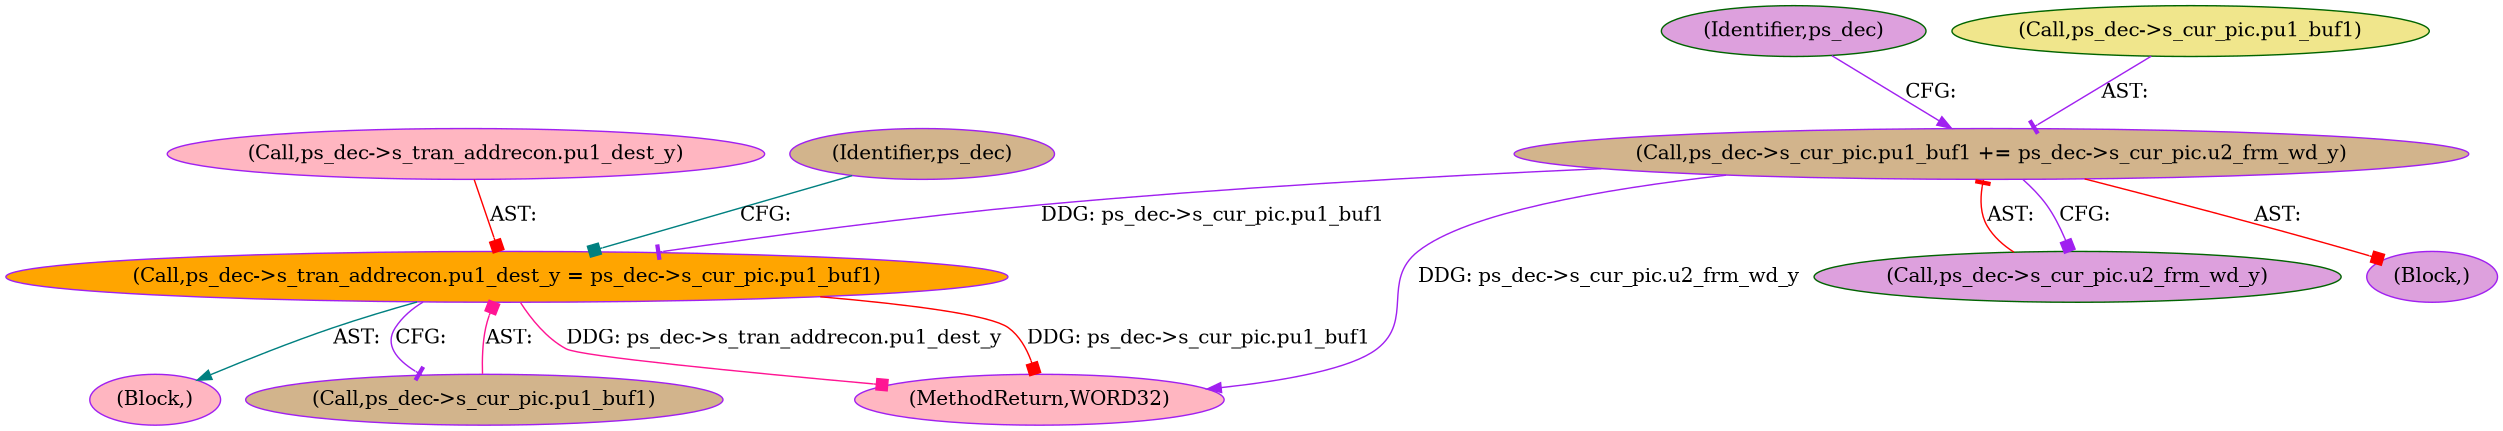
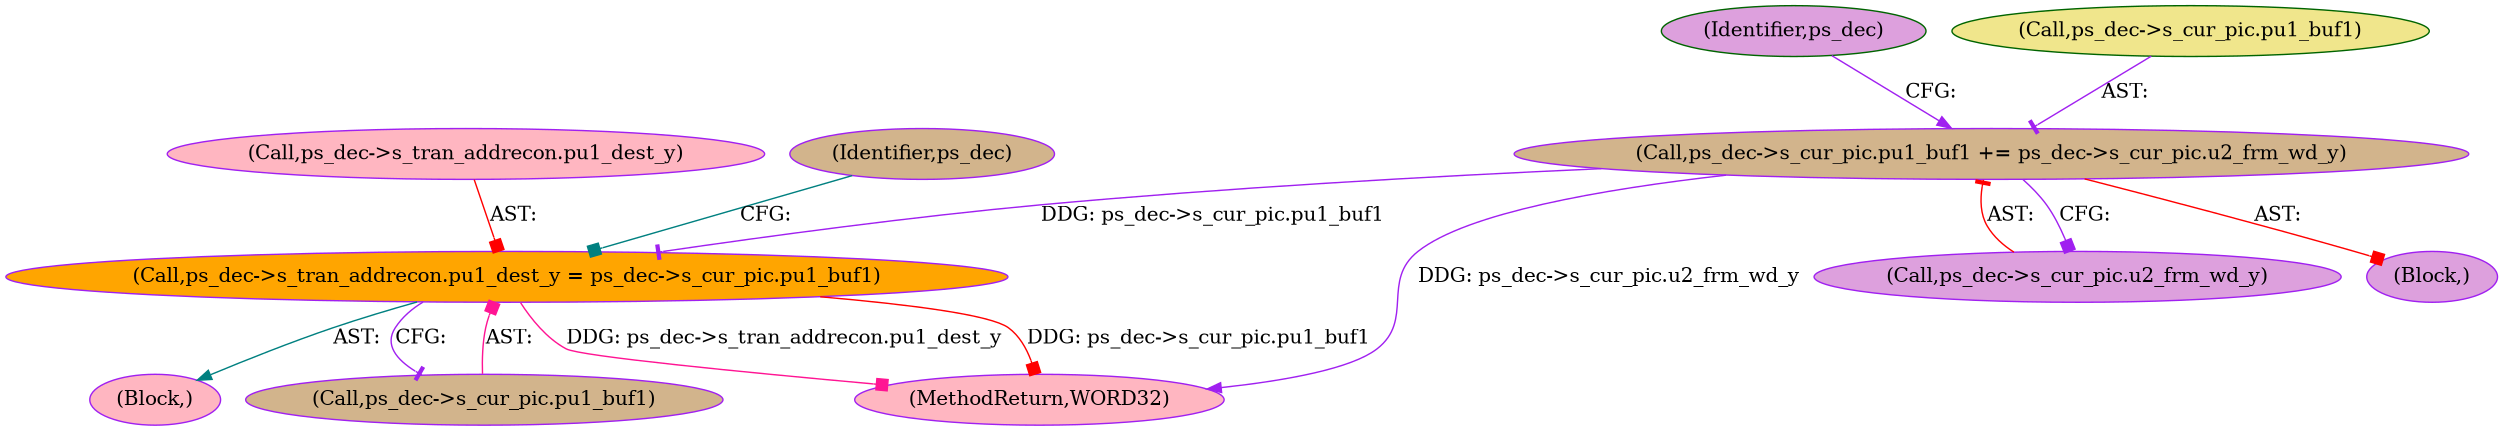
  digraph {
    node [style=filled fillcolor=tan color=purple]
    edge [color=purple arrowhead=box]
    n1 [label="(Call,ps_dec->s_cur_pic.pu1_buf1 += ps_dec->s_cur_pic.u2_frm_wd_y)"]
    n2 [label="(Call,ps_dec->s_tran_addrecon.pu1_dest_y = ps_dec->s_cur_pic.pu1_buf1)" fillcolor=orange]
-   n3 [label="(Call,ps_dec->s_cur_pic.u2_frm_wd_y)" fillcolor=plum color=darkgreen]
+   n3 [label="(Call,ps_dec->s_cur_pic.u2_frm_wd_y)" fillcolor=plum]
    n4 [label="(MethodReturn,WORD32)" fillcolor=lightpink]
    n5 [label="(Block,)" fillcolor=plum]
    n6 [label="(Block,)" fillcolor=lightpink]
    n7 [label="(Call,ps_dec->s_cur_pic.pu1_buf1)"]
    n8 [label="(Call,ps_dec->s_tran_addrecon.pu1_dest_y)" fillcolor=lightpink]
    n9 [label="(Identifier,ps_dec)" fillcolor=plum color=darkgreen]
    n10 [label="(Identifier,ps_dec)"]
    n11 [label="(Call,ps_dec->s_cur_pic.pu1_buf1)" fillcolor=khaki color=darkgreen]
    n1 -> n2 [label="DDG: ps_dec->s_cur_pic.pu1_buf1" arrowhead=tee]
    n1 -> n3 [label="CFG: "]
    n1 -> n4 [label="DDG: ps_dec->s_cur_pic.u2_frm_wd_y" arrowhead=normal]
    n1 -> n5 [label="AST: " color=red]
    n2 -> n4 [label="DDG: ps_dec->s_cur_pic.pu1_buf1" color=red]
    n2 -> n4 [label="DDG: ps_dec->s_tran_addrecon.pu1_dest_y" color=deeppink]
    n2 -> n6 [label="AST: " color=teal arrowhead=normal]
    n2 -> n7 [label="CFG: " arrowhead=tee]
    n3 -> n1 [label="AST: " color=red arrowhead=tee]
    n7 -> n2 [label="AST: " color=deeppink]
    n8 -> n2 [label="AST: " color=red]
    n9 -> n1 [label="CFG: " arrowhead=normal]
    n10 -> n2 [label="CFG: " color=teal]
    n11 -> n1 [label="AST: " arrowhead=tee]
  }
